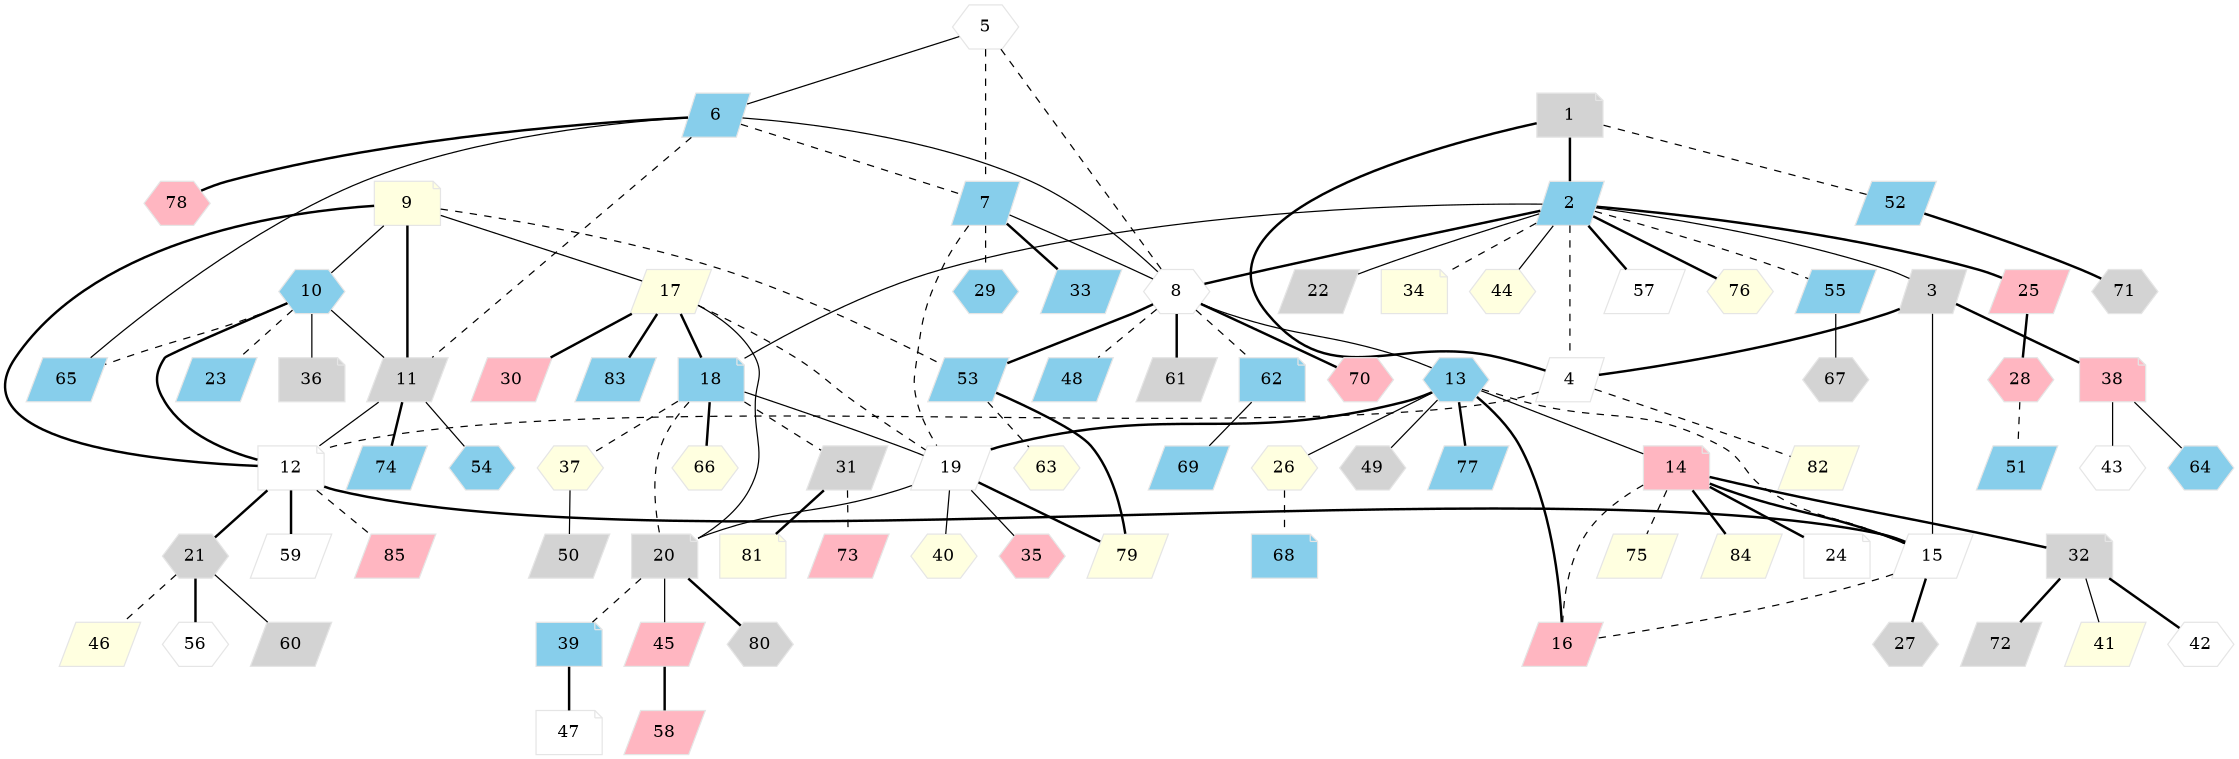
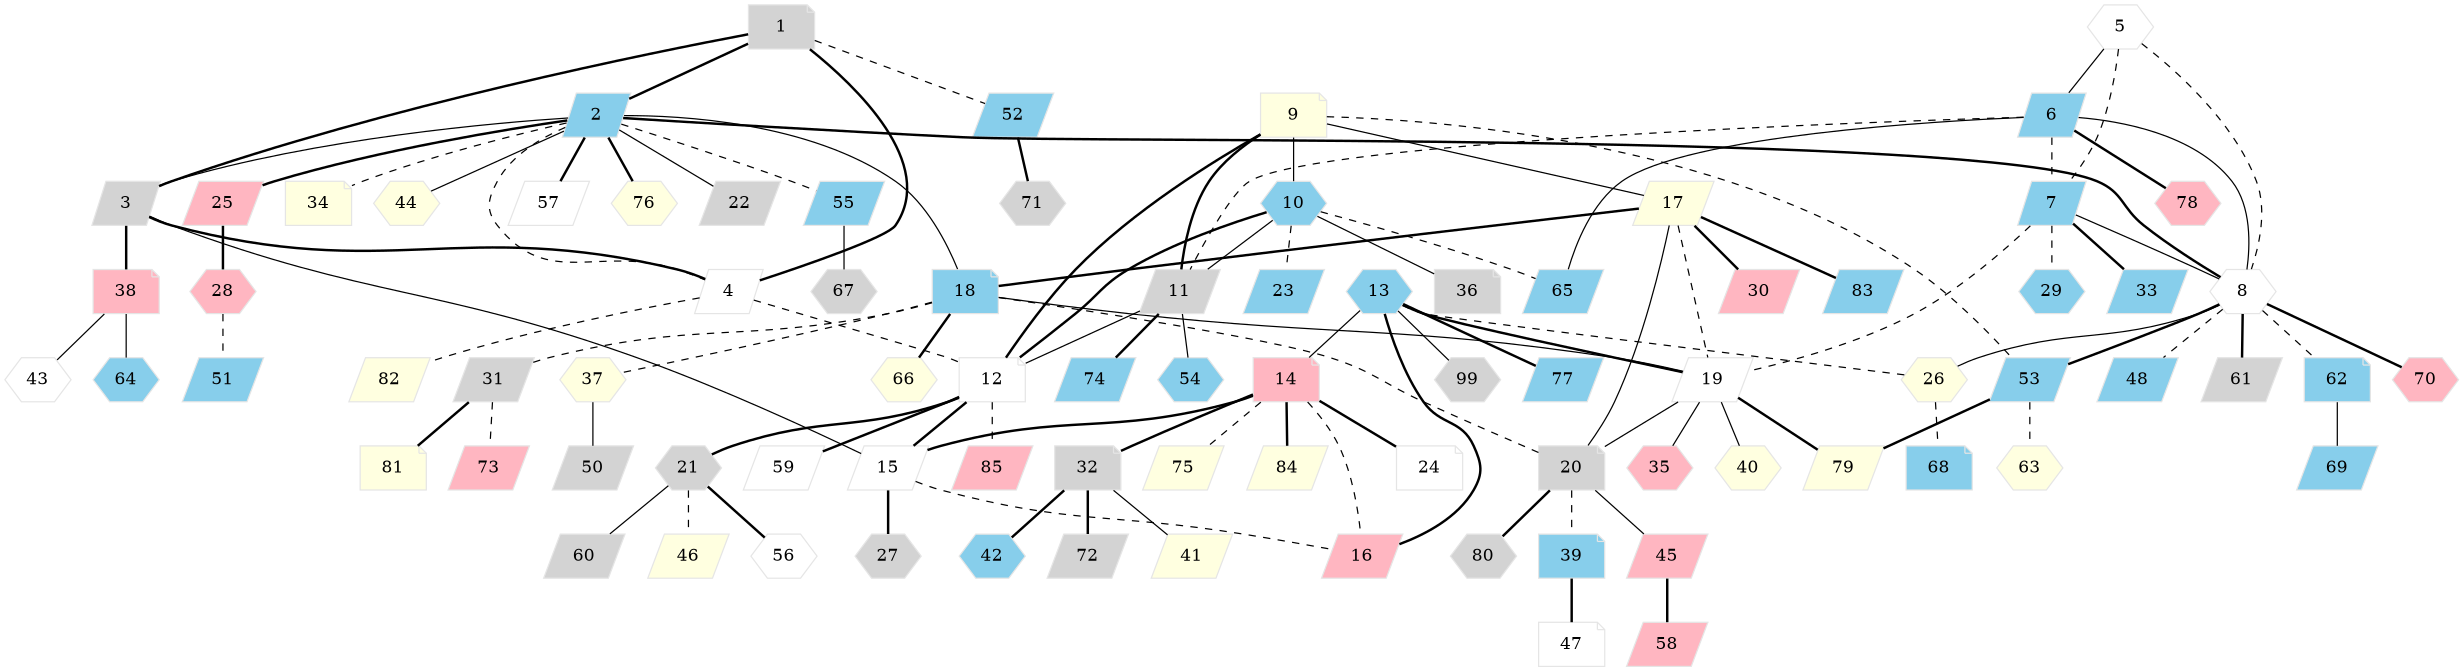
  graph {
    node [color=gray90 fillcolor=skyblue shape=parallelogram style=filled]
    edge [style=bold]
    1 [fillcolor=lightgrey shape=note]
    2
    3 [fillcolor=lightgrey]
    4 [fillcolor=white]
    52
    8 [fillcolor=white shape=hexagon]
    18 [shape=note]
    22 [fillcolor=lightgrey]
    25 [fillcolor=lightpink]
    34 [fillcolor=lightyellow shape=note]
    44 [fillcolor=lightyellow shape=hexagon]
    55
    57 [fillcolor=white]
    76 [fillcolor=lightyellow shape=hexagon]
    15 [fillcolor=white]
    38 [fillcolor=lightpink shape=note]
    12 [fillcolor=white shape=note]
    82 [fillcolor=lightyellow]
    71 [fillcolor=lightgrey shape=hexagon]
    13 [shape=hexagon]
    48
    53
    61 [fillcolor=lightgrey]
    62 [shape=note]
    70 [fillcolor=lightpink shape=hexagon]
    19 [fillcolor=white]
    20 [fillcolor=lightgrey shape=note]
    31 [fillcolor=lightgrey]
    37 [fillcolor=lightyellow shape=hexagon]
    66 [fillcolor=lightyellow shape=hexagon]
    28 [fillcolor=lightpink shape=hexagon]
    67 [fillcolor=lightgrey shape=hexagon]
    16 [fillcolor=lightpink]
    27 [fillcolor=lightgrey shape=hexagon]
    43 [fillcolor=white shape=hexagon]
    64 [shape=hexagon]
    21 [fillcolor=lightgrey shape=hexagon]
    59 [fillcolor=white]
    85 [fillcolor=lightpink]
    5 [fillcolor=white shape=hexagon]
    6
    7
    11 [fillcolor=lightgrey]
    65
    78 [fillcolor=lightpink shape=hexagon]
    29 [shape=hexagon]
    33
    54 [shape=hexagon]
    74
    35 [fillcolor=lightpink shape=hexagon]
    40 [fillcolor=lightyellow shape=hexagon]
    79 [fillcolor=lightyellow]
    14 [fillcolor=lightpink shape=note]
    26 [fillcolor=lightyellow shape=hexagon]
-   49 [fillcolor=lightgrey shape=hexagon]
+   49 [fillcolor=lightgrey shape=hexagon label=99]
    77
    63 [fillcolor=lightyellow shape=hexagon]
    69
    9 [fillcolor=lightyellow shape=note]
    10 [shape=hexagon]
    17 [fillcolor=lightyellow]
    23
    36 [fillcolor=lightgrey shape=note]
    30 [fillcolor=lightpink]
    83
    46 [fillcolor=lightyellow]
    56 [fillcolor=white shape=hexagon]
    60 [fillcolor=lightgrey]
    24 [fillcolor=white shape=note]
    32 [fillcolor=lightgrey shape=note]
    75 [fillcolor=lightyellow]
    84 [fillcolor=lightyellow]
    68 [shape=note]
    41 [fillcolor=lightyellow]
-   42 [fillcolor=white shape=hexagon]
+   42 [shape=hexagon]
    72 [fillcolor=lightgrey]
    39 [shape=note]
    45 [fillcolor=lightpink]
    80 [fillcolor=lightgrey shape=hexagon]
    73 [fillcolor=lightpink]
    81 [fillcolor=lightyellow shape=note]
    50 [fillcolor=lightgrey]
    47 [fillcolor=white shape=note]
    58 [fillcolor=lightpink]
    51
    1 -- 2
+   1 -- 3
    1 -- 4
    1 -- 52 [style=dashed]
    2 -- 3 [style=solid]
    2 -- 4 [style=dashed]
    2 -- 8
    2 -- 18 [style=solid]
    2 -- 22 [style=solid]
    2 -- 25
    2 -- 34 [style=dashed]
    2 -- 44 [style=solid]
    2 -- 55 [style=dashed]
    2 -- 57
    2 -- 76
    3 -- 4
    3 -- 15 [style=solid]
    3 -- 38
    4 -- 12 [style=dashed]
    4 -- 82 [style=dashed]
    52 -- 71
-   8 -- 13 [style=solid]
+   8 -- 26 [style=solid]
    8 -- 48 [style=dashed]
    8 -- 53
    8 -- 61
    8 -- 62 [style=dashed]
    8 -- 70
    18 -- 19 [style=solid]
    18 -- 20 [style=dashed]
    18 -- 31 [style=dashed]
    18 -- 37 [style=dashed]
    18 -- 66
    25 -- 28
    55 -- 67 [style=solid]
    15 -- 16 [style=dashed]
    15 -- 27
    38 -- 43 [style=solid]
    38 -- 64 [style=solid]
    12 -- 15
    12 -- 21
    12 -- 59
    12 -- 85 [style=dashed]
-   13 -- 15 [style=dashed]
    13 -- 19
    13 -- 16
    13 -- 14 [style=solid]
-   13 -- 26 [style=solid]
+   13 -- 26 [style=dashed]
    13 -- 49 [style=solid]
    13 -- 77
    53 -- 79
    53 -- 63 [style=dashed]
    62 -- 69 [style=solid]
    19 -- 20 [style=solid]
    19 -- 35 [style=solid]
    19 -- 40 [style=solid]
    19 -- 79
    20 -- 39 [style=dashed]
    20 -- 45 [style=solid]
    20 -- 80
    31 -- 73 [style=dashed]
    31 -- 81
    37 -- 50 [style=solid]
    28 -- 51 [style=dashed]
    21 -- 46 [style=dashed]
    21 -- 56
    21 -- 60 [style=solid]
    5 -- 8 [style=dashed]
    5 -- 6 [style=solid]
    5 -- 7 [style=dashed]
    6 -- 8 [style=solid]
    6 -- 7 [style=dashed]
    6 -- 11 [style=dashed]
    6 -- 65 [style=solid]
    6 -- 78
    7 -- 8 [style=solid]
    7 -- 19 [style=dashed]
    7 -- 29 [style=dashed]
    7 -- 33
    11 -- 12 [style=solid]
    11 -- 54 [style=solid]
    11 -- 74
    14 -- 15
    14 -- 16 [style=dashed]
    14 -- 24
    14 -- 32
    14 -- 75 [style=dashed]
    14 -- 84
    26 -- 68 [style=dashed]
    9 -- 12
    9 -- 53 [style=dashed]
    9 -- 11
    9 -- 10 [style=solid]
    9 -- 17 [style=solid]
    10 -- 12
    10 -- 11 [style=solid]
    10 -- 65 [style=dashed]
    10 -- 23 [style=dashed]
    10 -- 36 [style=solid]
    17 -- 18
    17 -- 19 [style=dashed]
    17 -- 20 [style=solid]
    17 -- 30
    17 -- 83
    32 -- 41 [style=solid]
    32 -- 42
    32 -- 72
    39 -- 47
    45 -- 58
  }
